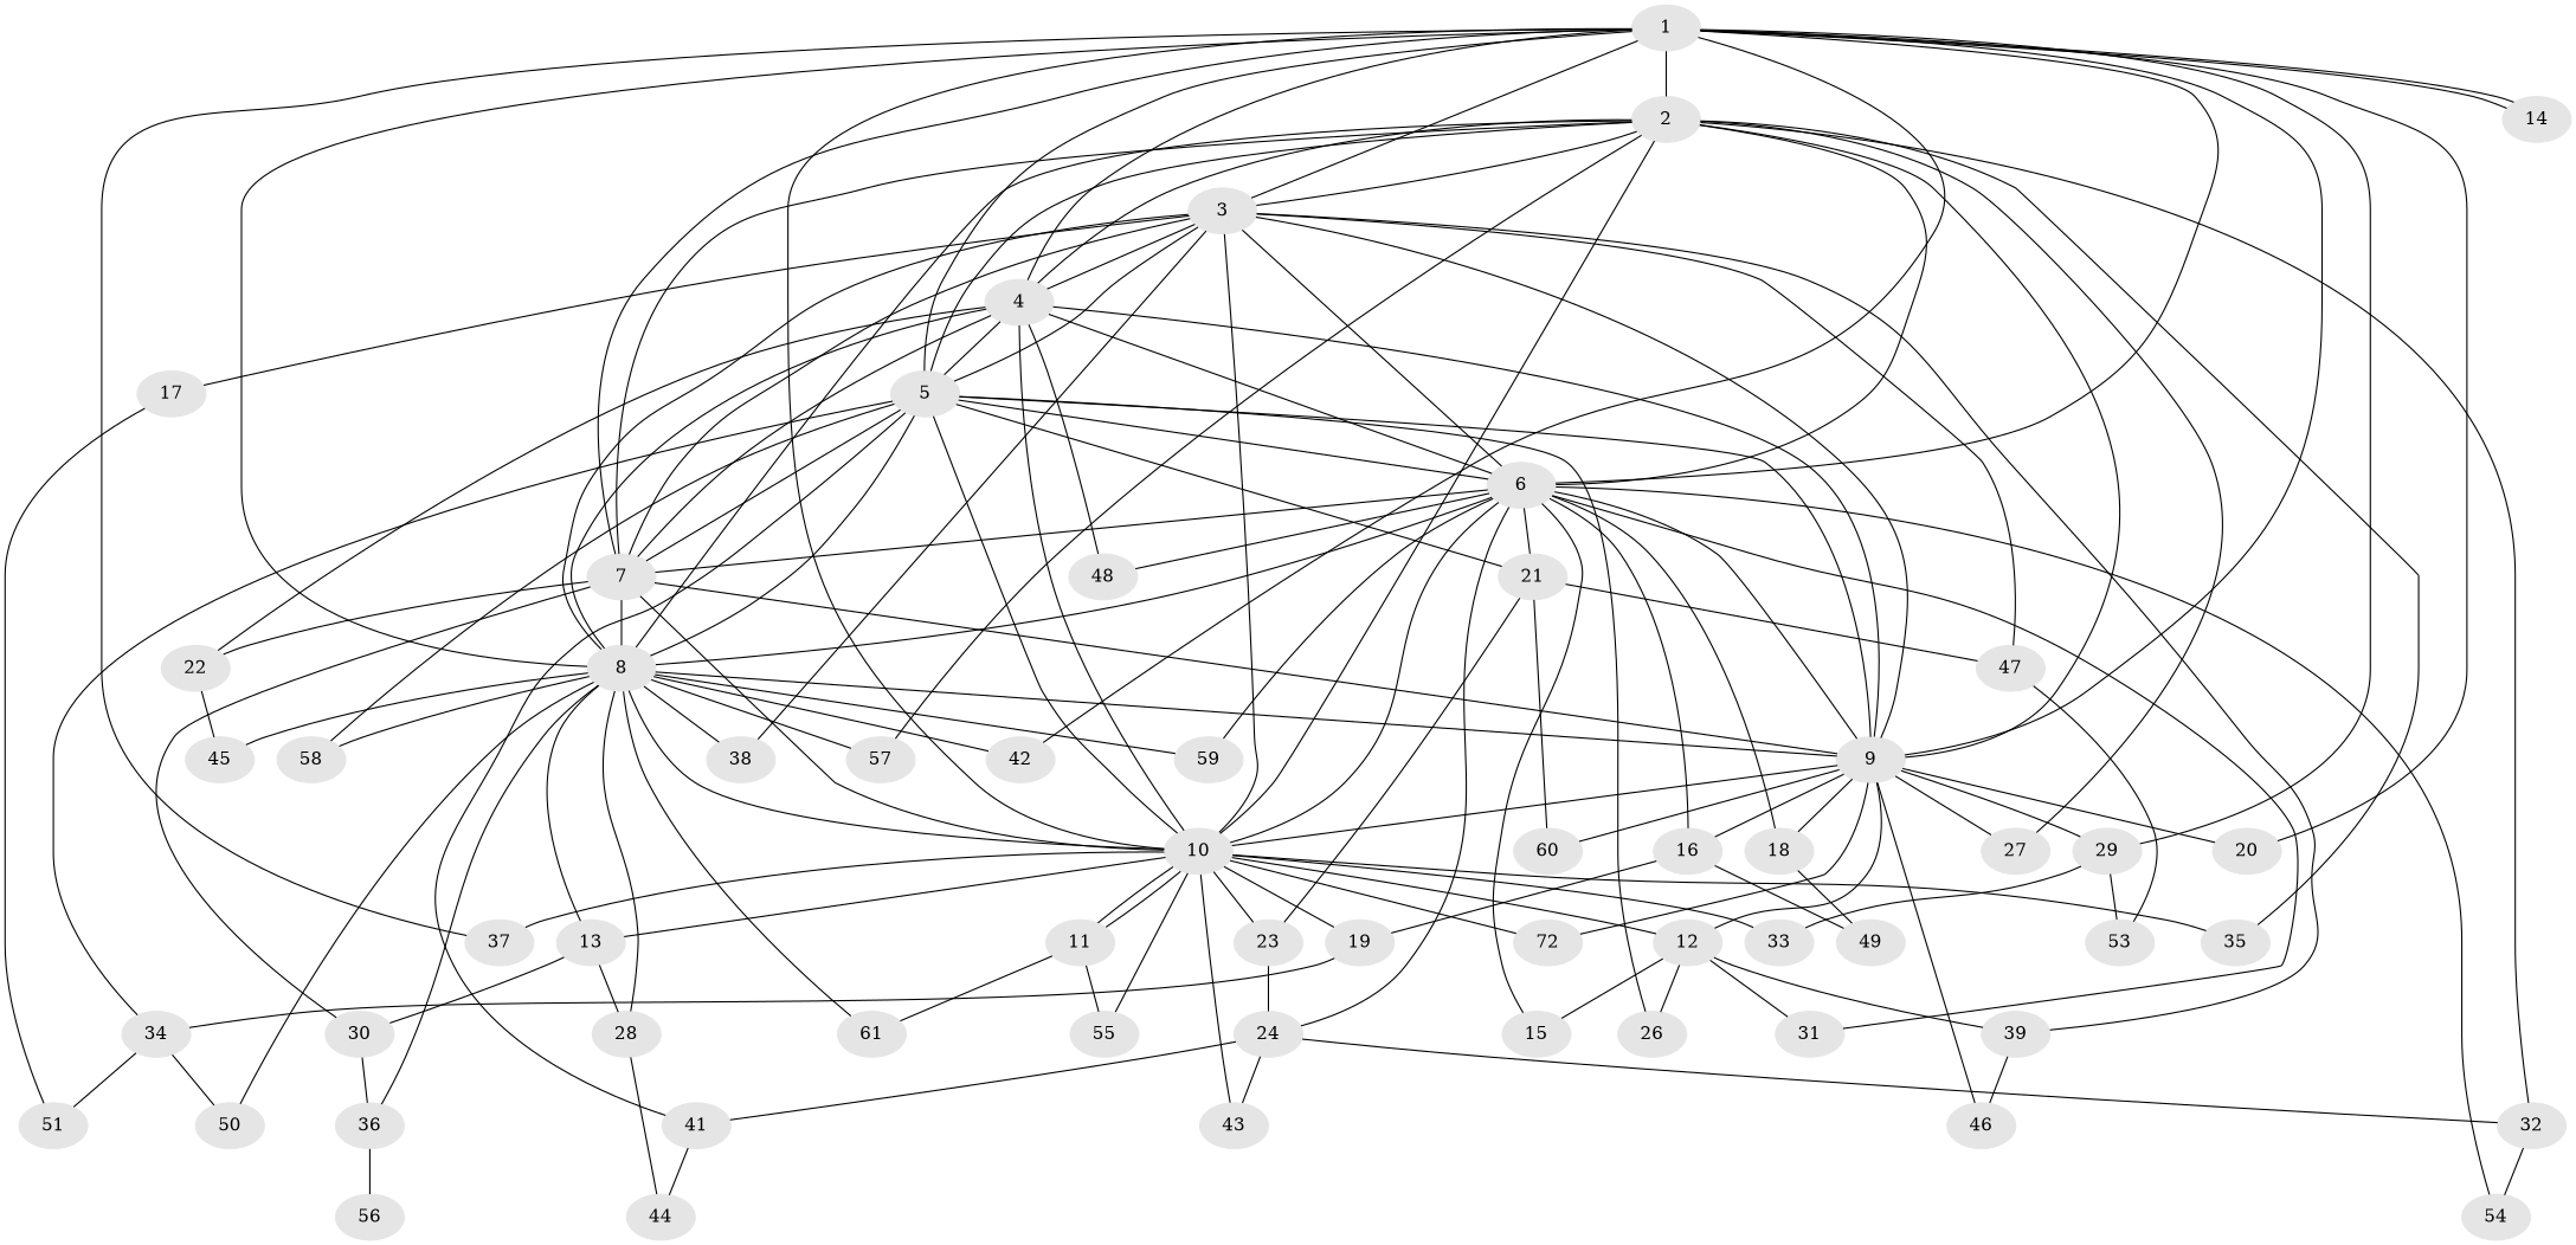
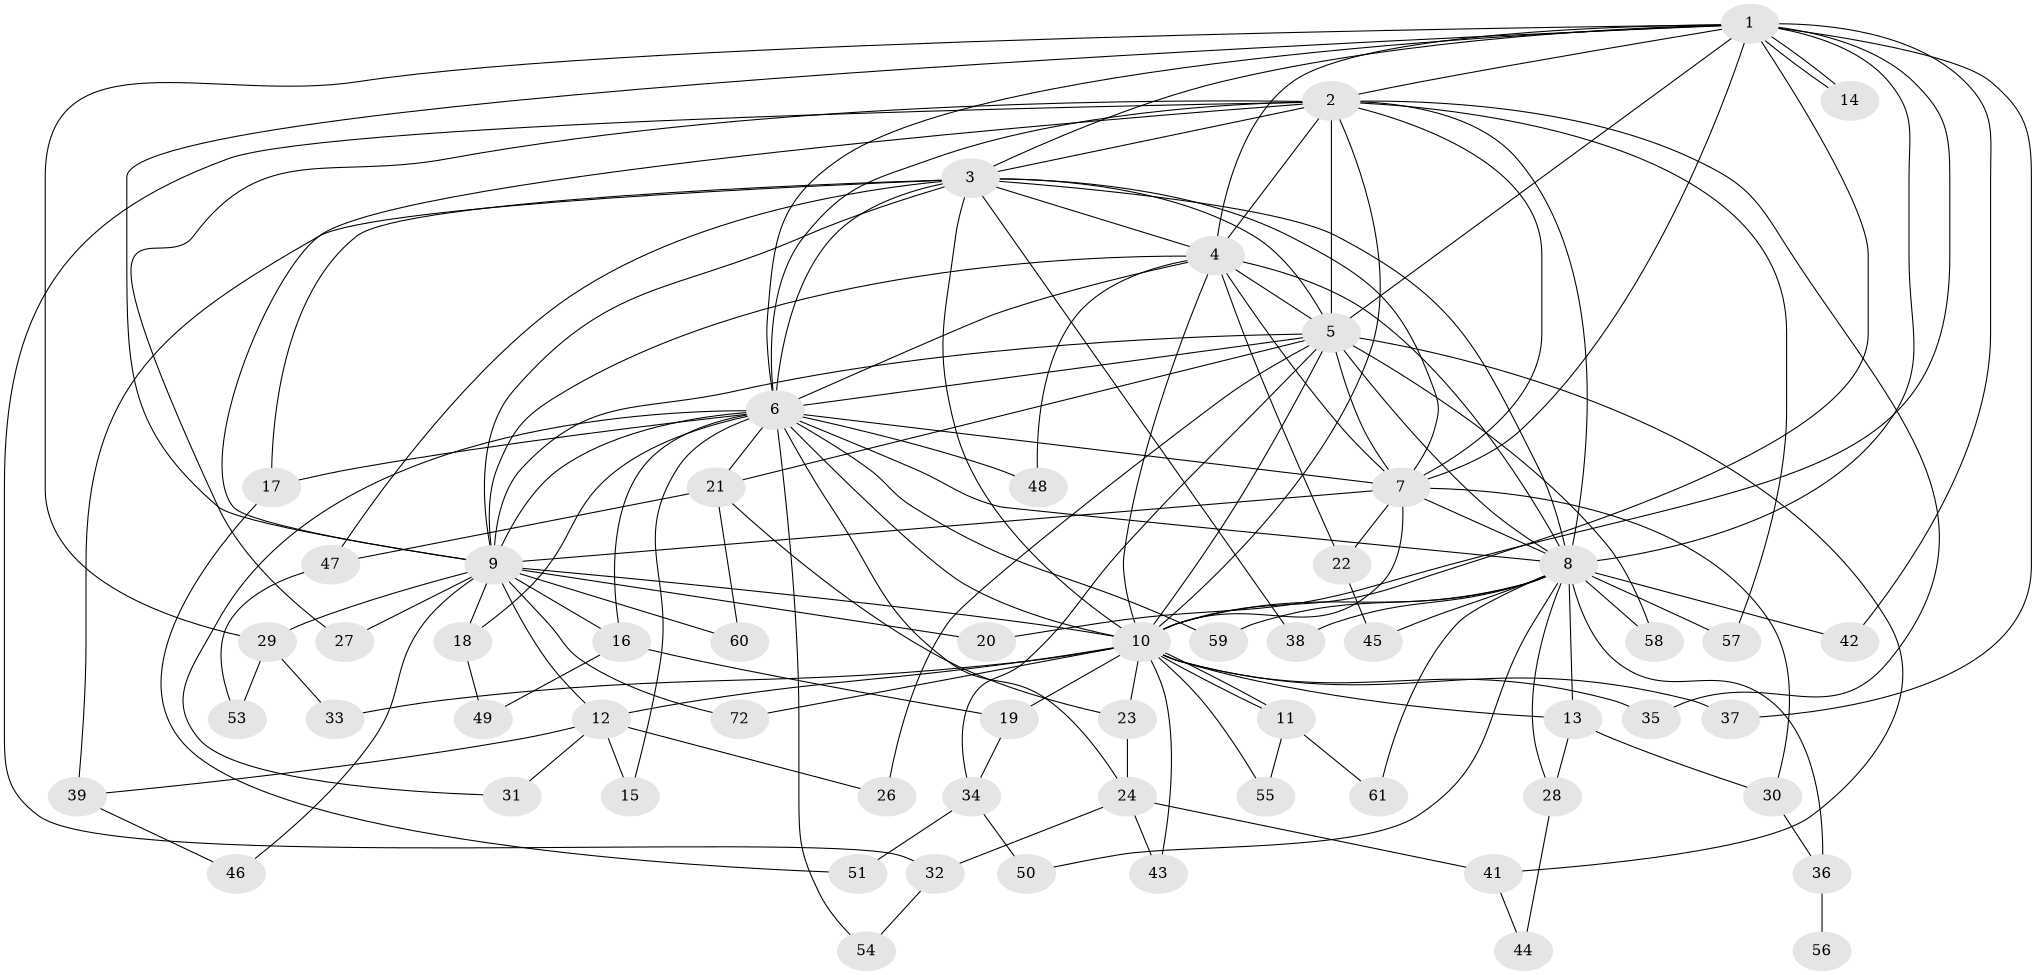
  graph {
    node [color=gray90 style=filled]
    1
    2
    3
    4
    5
    6
    7
    8
    9
    10
    14
    20
    29
    37
    42
    27
    32
    35
    57
    17
    38
    39
    47
    22
    48
    21
    26
    34
    41
    58
    15
    16
    18
    24
    31
    54
    59
    30
    13
    28
    36
    45
    50
    61
    12
    46
    n47 [label=72]
    60
    11
    19
    23
    33
    43
    55
    53
    51
    44
    49
    56
    1 -- 2
    1 -- 3
    1 -- 4
    1 -- 5
    1 -- 6
    1 -- 7
    1 -- 8
    1 -- 9
    1 -- 10
    1 -- 14
    1 -- 14
    1 -- 20
    1 -- 29
    1 -- 37
    1 -- 42
    2 -- 3
    2 -- 4
    2 -- 5
    2 -- 6
    2 -- 7
    2 -- 8
    2 -- 9
    2 -- 10
    2 -- 27
    2 -- 32
    2 -- 35
    2 -- 57
    3 -- 4
    3 -- 5
    3 -- 6
    3 -- 7
    3 -- 8
    3 -- 9
    3 -- 10
    3 -- 17
    3 -- 38
    3 -- 39
    3 -- 47
    4 -- 5
    4 -- 6
    4 -- 7
    4 -- 8
    4 -- 9
    4 -- 10
    4 -- 22
    4 -- 48
    5 -- 6
    5 -- 7
    5 -- 8
    5 -- 9
    5 -- 10
    5 -- 21
    5 -- 26
    5 -- 34
    5 -- 41
    5 -- 58
    6 -- 7
    6 -- 8
    6 -- 9
    6 -- 10
+   6 -- 17
    6 -- 48
    6 -- 21
    6 -- 15
    6 -- 16
    6 -- 18
    6 -- 24
    6 -- 31
    6 -- 54
    6 -- 59
    7 -- 8
    7 -- 9
    7 -- 10
    7 -- 22
    7 -- 30
-   8 -- 9
    8 -- 10
    8 -- 42
    8 -- 57
    8 -- 38
    8 -- 58
    8 -- 59
    8 -- 13
    8 -- 28
    8 -- 36
    8 -- 45
    8 -- 50
    8 -- 61
    9 -- 10
    9 -- 20
    9 -- 29
    9 -- 27
    9 -- 16
    9 -- 18
    9 -- 12
    9 -- 46
    9 -- n47
    9 -- 60
    10 -- 37
    10 -- 35
    10 -- 13
    10 -- 12
    10 -- n47
    10 -- 11
    10 -- 11
    10 -- 19
    10 -- 23
    10 -- 33
    10 -- 43
    10 -- 55
    29 -- 33
    29 -- 53
    32 -- 54
    17 -- 51
    39 -- 46
    47 -- 53
    22 -- 45
    21 -- 47
    21 -- 60
    21 -- 23
    34 -- 50
    34 -- 51
    41 -- 44
    16 -- 19
    16 -- 49
    18 -- 49
    24 -- 32
    24 -- 41
    24 -- 43
    30 -- 36
    13 -- 30
    13 -- 28
    28 -- 44
    36 -- 56
    12 -- 39
    12 -- 26
    12 -- 15
    12 -- 31
    11 -- 61
    11 -- 55
    19 -- 34
    23 -- 24
  }
